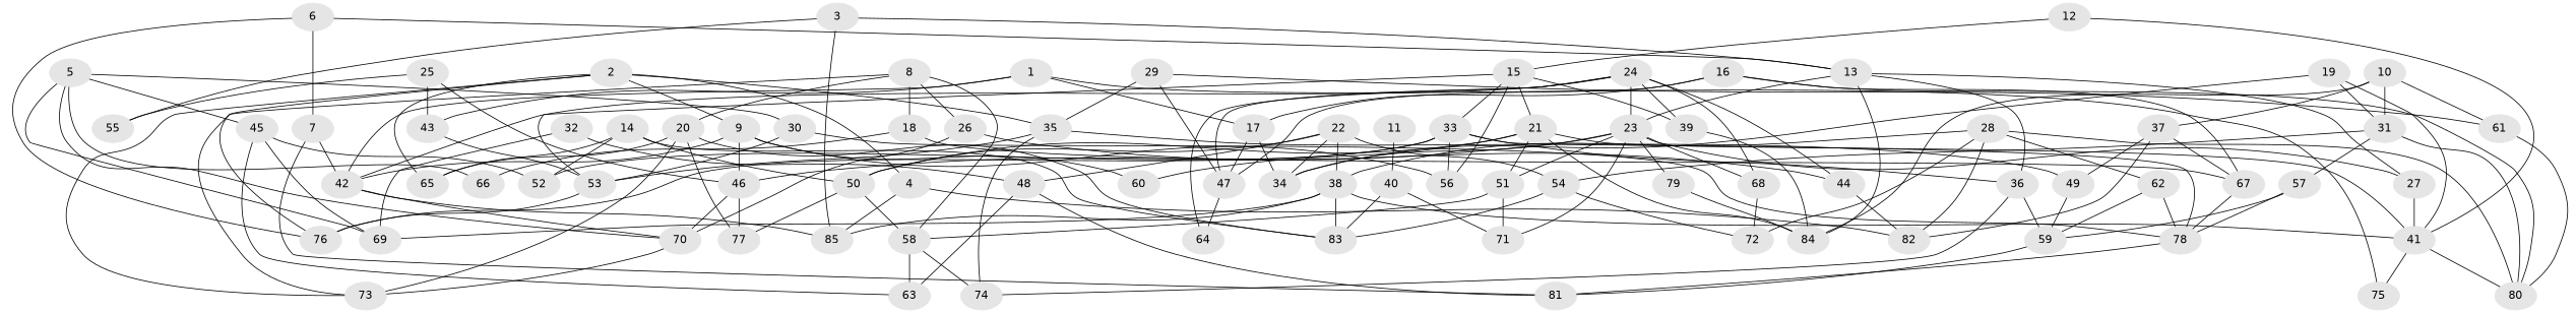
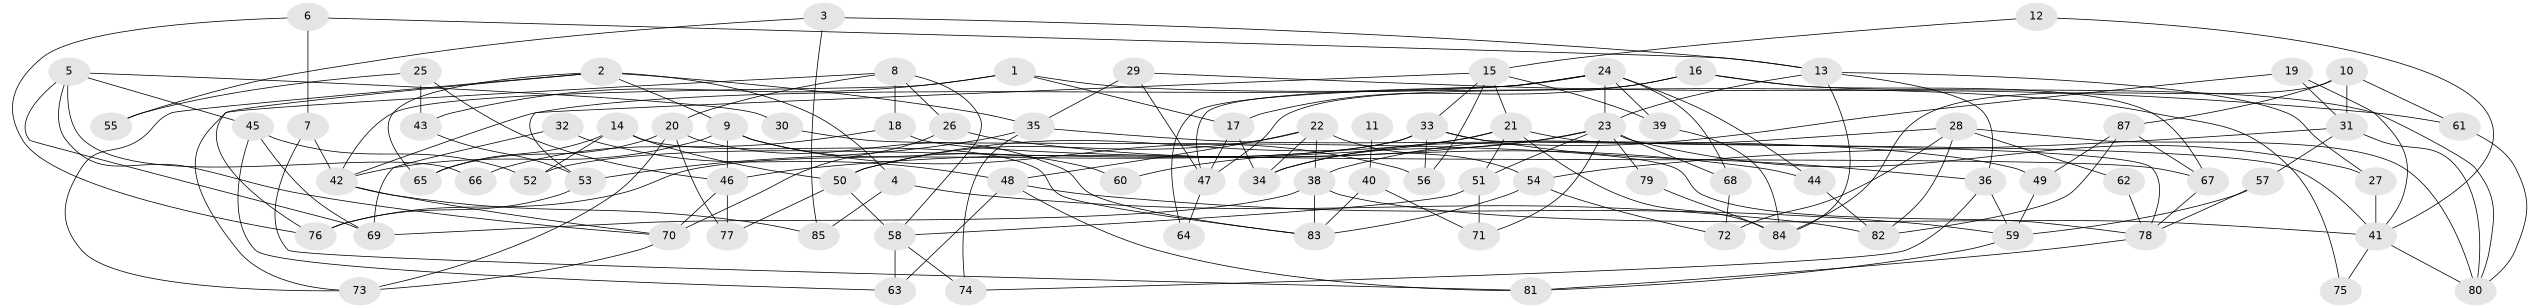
  graph {
    fontname="DejaVu Sans"
    node [color=gray90 fontname="DejaVu Sans" style=filled]
    edge [fontname="DejaVu Sans"]
    1
    17
    42
    43
    75
    47
    34
    85
    70
    53
    2
    4
    9
    35
    65
    73
    76
    82
    46
    56
    60
    74
    49
    3
    13
    55
    23
    84
    27
    36
    5
    30
    45
    66
    69
    78
    52
    63
    6
    7
    81
    8
    18
    20
    26
    58
    67
    83
    77
    44
    10
    31
-   37
+   37 [label=87]
    61
    51
    68
    71
    79
    80
    54
    57
    11
    40
    12
    15
    41
    21
    33
    39
    59
    14
    50
    16
    64
    19
    22
    38
    48
    72
    24
    25
    28
    62
    29
    32
    1 -- 17
    1 -- 42
    1 -- 43
    1 -- 75
    17 -- 47
    17 -- 34
    42 -- 85
    42 -- 70
    43 -- 53
    47 -- 64
    70 -- 73
    53 -- 76
    2 -- 4
    2 -- 9
    2 -- 35
    2 -- 65
    2 -- 73
    2 -- 76
    4 -- 85
    4 -- 82
    9 -- 42
    9 -- 46
    9 -- 56
    9 -- 60
    35 -- 53
    35 -- 74
    35 -- 49
    46 -- 70
    46 -- 77
    49 -- 59
    3 -- 85
    3 -- 13
    3 -- 55
    13 -- 23
    13 -- 84
    13 -- 27
    13 -- 36
    23 -- 34
    23 -- 46
    23 -- 27
    23 -- 51
    23 -- 68
    23 -- 71
    23 -- 79
    27 -- 41
    36 -- 74
    36 -- 59
    5 -- 70
    5 -- 30
    5 -- 45
    5 -- 66
    5 -- 69
-   30 -- 53
    30 -- 78
    45 -- 69
    45 -- 52
    45 -- 63
    78 -- 81
    6 -- 76
    6 -- 13
    6 -- 7
    7 -- 42
    7 -- 81
    8 -- 73
    8 -- 18
    8 -- 20
    8 -- 26
    8 -- 58
    18 -- 66
    18 -- 67
    20 -- 65
    20 -- 73
    20 -- 83
    20 -- 77
    26 -- 70
    26 -- 44
    58 -- 74
    58 -- 63
    67 -- 78
    44 -- 82
    10 -- 84
    10 -- 31
    10 -- 37
    10 -- 61
    31 -- 80
    31 -- 54
    31 -- 57
    37 -- 82
    37 -- 49
    37 -- 67
    61 -- 80
    51 -- 58
    51 -- 71
    68 -- 72
    79 -- 84
    54 -- 83
    54 -- 72
    57 -- 78
    57 -- 59
    11 -- 40
    40 -- 83
    40 -- 71
    12 -- 15
    12 -- 41
    15 -- 53
    15 -- 56
    15 -- 21
    15 -- 33
    15 -- 39
    41 -- 75
    41 -- 80
    21 -- 60
    21 -- 84
    21 -- 51
    21 -- 41
    21 -- 50
    33 -- 76
    33 -- 56
    33 -- 36
    33 -- 78
    33 -- 52
    39 -- 84
    59 -- 81
    14 -- 65
    14 -- 52
    14 -- 83
    14 -- 50
    50 -- 58
    50 -- 77
    16 -- 17
    16 -- 47
    16 -- 67
    16 -- 80
    19 -- 34
    19 -- 31
    19 -- 41
    22 -- 34
    22 -- 54
    22 -- 50
    22 -- 38
    22 -- 48
-   38 -- 85
    38 -- 69
    38 -- 83
    38 -- 41
    48 -- 63
    48 -- 81
-   62 -- 59
+   48 -- 59
    24 -- 42
    24 -- 47
    24 -- 23
    24 -- 44
    24 -- 68
    24 -- 39
    24 -- 64
    25 -- 43
    25 -- 46
    25 -- 55
    28 -- 82
    28 -- 80
    28 -- 38
    28 -- 72
    28 -- 62
    62 -- 78
    29 -- 47
    29 -- 35
    29 -- 61
    32 -- 69
    32 -- 48
  }
